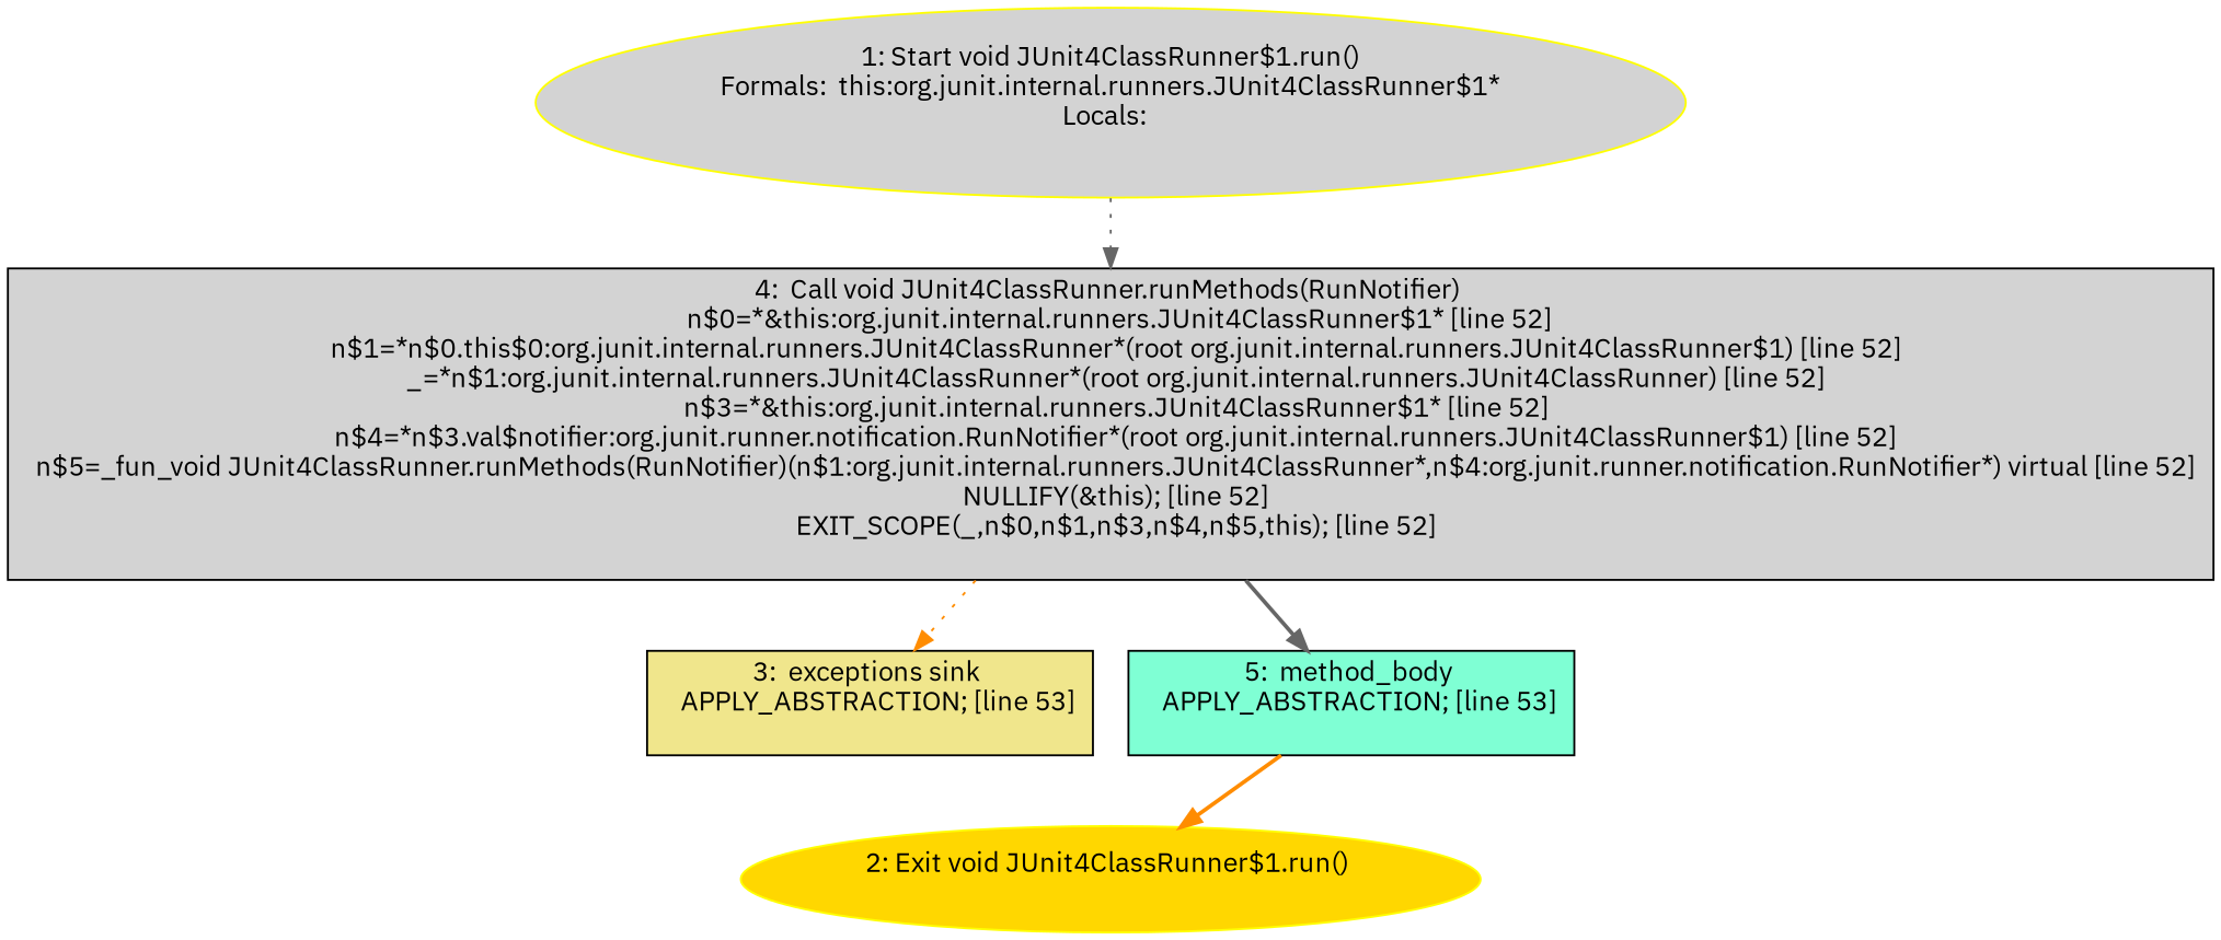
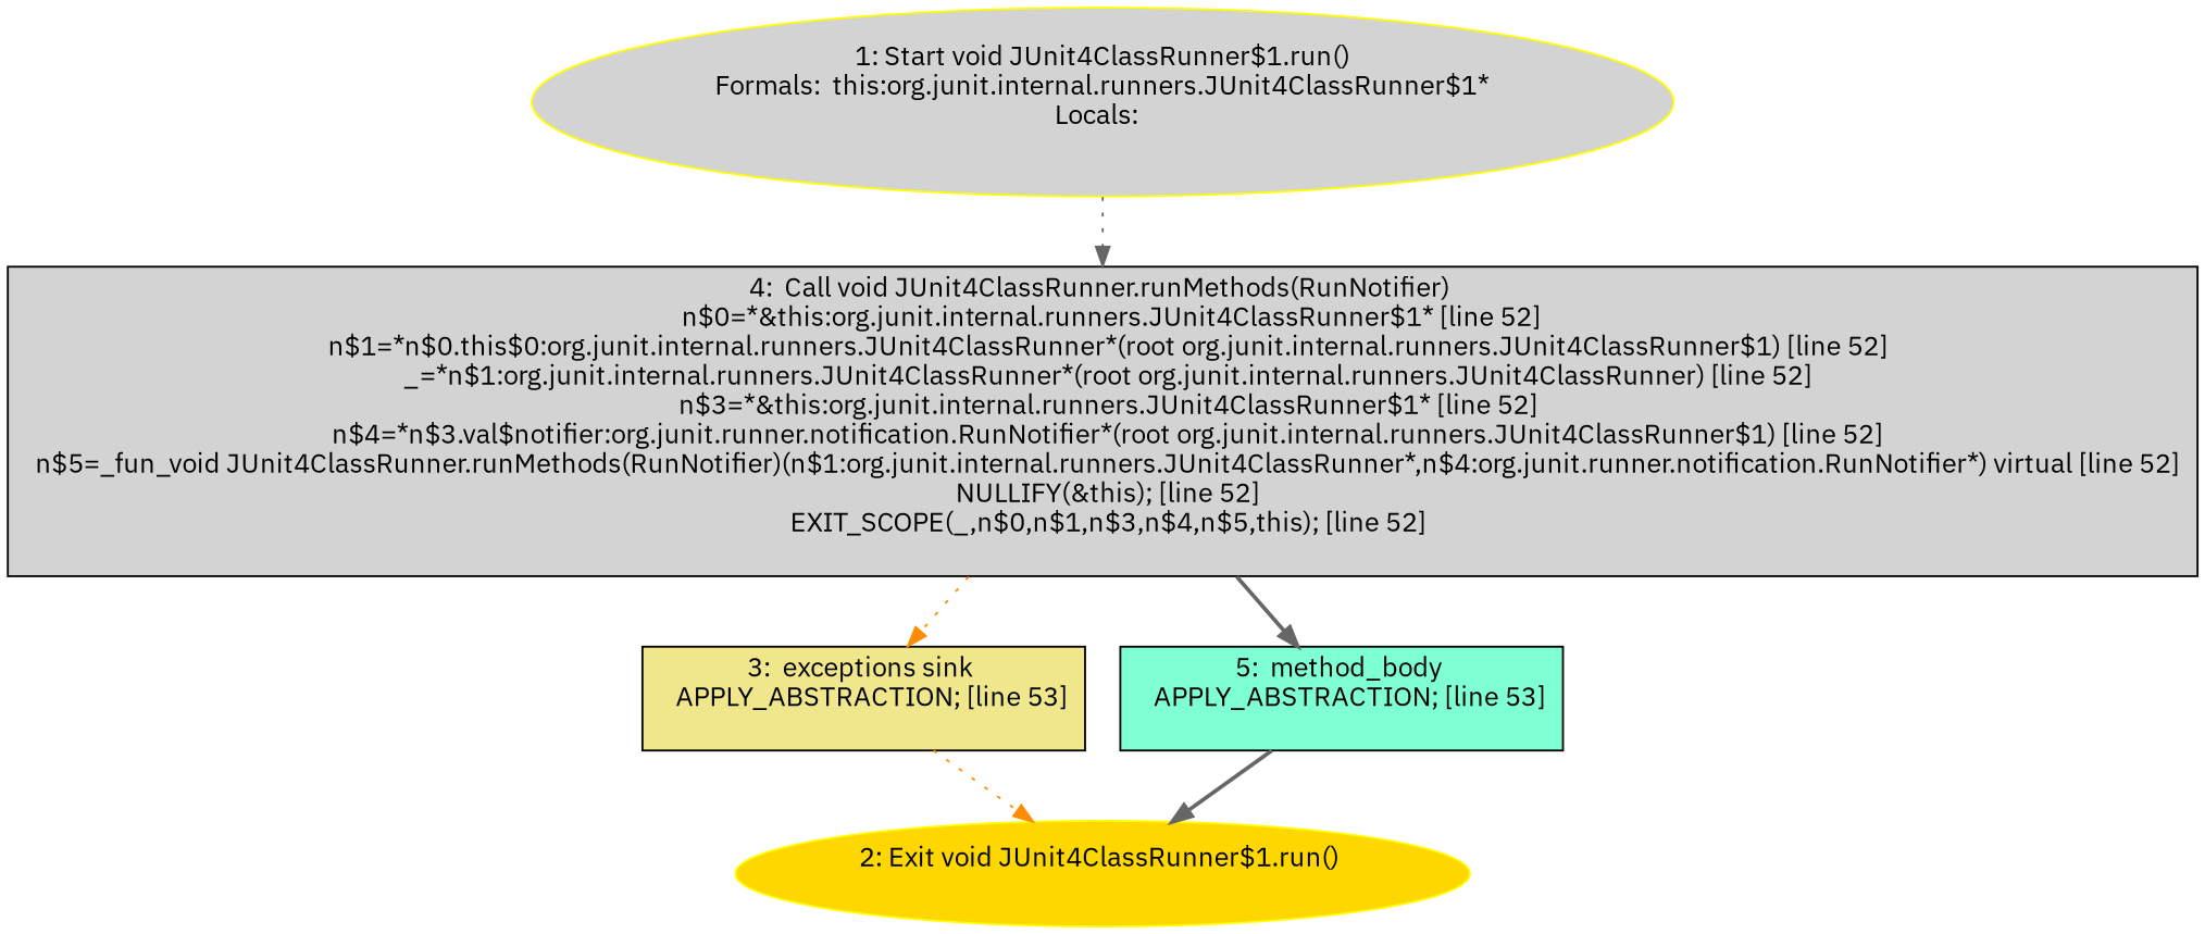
  digraph {
    fontname="IBM Plex Sans"
    node [fillcolor=lightgrey fontname="IBM Plex Sans" style=filled shape=box]
    edge [color=darkorange fontname="IBM Plex Sans" style=dotted]
    n1 [color=yellow label="1: Start void JUnit4ClassRunner$1.run()\nFormals:  this:org.junit.internal.runners.JUnit4ClassRunner$1*\nLocals:  \n  " shape=""]
    n2 [label="4:  Call void JUnit4ClassRunner.runMethods(RunNotifier) \n   n$0=*&this:org.junit.internal.runners.JUnit4ClassRunner$1* [line 52]\n  n$1=*n$0.this$0:org.junit.internal.runners.JUnit4ClassRunner*(root org.junit.internal.runners.JUnit4ClassRunner$1) [line 52]\n  _=*n$1:org.junit.internal.runners.JUnit4ClassRunner*(root org.junit.internal.runners.JUnit4ClassRunner) [line 52]\n  n$3=*&this:org.junit.internal.runners.JUnit4ClassRunner$1* [line 52]\n  n$4=*n$3.val$notifier:org.junit.runner.notification.RunNotifier*(root org.junit.internal.runners.JUnit4ClassRunner$1) [line 52]\n  n$5=_fun_void JUnit4ClassRunner.runMethods(RunNotifier)(n$1:org.junit.internal.runners.JUnit4ClassRunner*,n$4:org.junit.runner.notification.RunNotifier*) virtual [line 52]\n  NULLIFY(&this); [line 52]\n  EXIT_SCOPE(_,n$0,n$1,n$3,n$4,n$5,this); [line 52]\n "]
    n3 [fillcolor=khaki label="3:  exceptions sink \n   APPLY_ABSTRACTION; [line 53]\n "]
    n4 [fillcolor=aquamarine label="5:  method_body \n   APPLY_ABSTRACTION; [line 53]\n "]
    n5 [color=yellow fillcolor=gold label="2: Exit void JUnit4ClassRunner$1.run() \n  " shape=""]
    n1 -> n2 [color=gray40]
    n2 -> n3
    n2 -> n4 [color=gray40 style=bold]
-   n4 -> n5 [style=bold]
+   n3 -> n5
+   n4 -> n5 [color=gray40 style=bold]
  }
